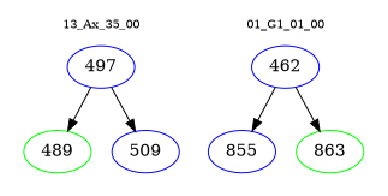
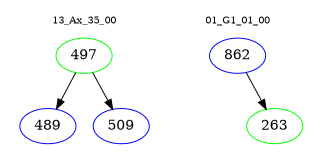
  digraph {
    node [color=blue]
    edge [color=black]
-   n1 [label=497]
-   n2 [color=green label=489]
+   n1 [color=green label=497]
+   n2 [label=489]
    n3 [label=509]
-   n4 [label=462]
-   n5 [label=855]
-   n6 [color=green label=863]
+   n4 [label=862]
+   n6 [color=green label=263]
    subgraph cluster_1 {
      color=white
      fontsize=10
      label="13_Ax_35_00"
      n1
      n2
      n3
    }
    subgraph cluster_2 {
      color=white
      fontsize=10
      label="01_G1_01_00"
      n4
-     n5
      n6
    }
    n1 -> n2
    n1 -> n3
-   n4 -> n5
    n4 -> n6
  }
